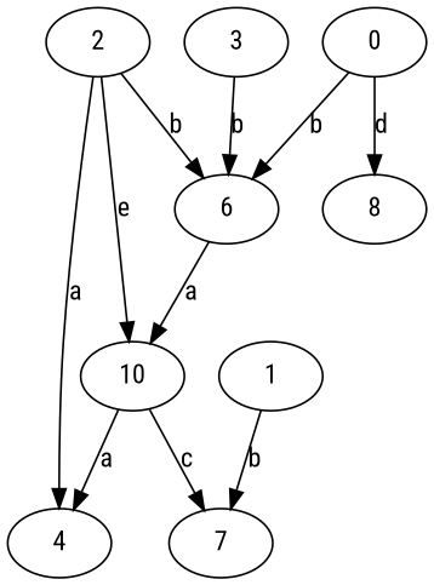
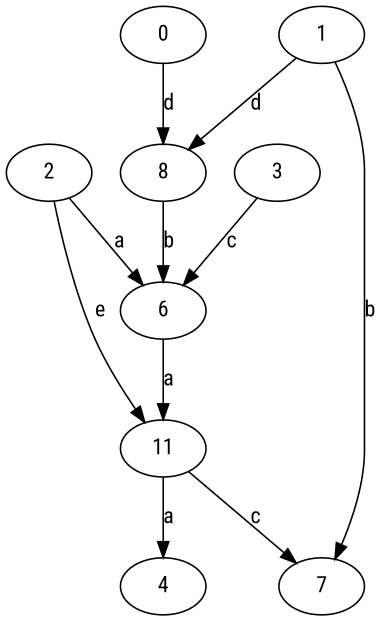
  strict digraph {
    fontname="Roboto Condensed"
    node [fontname="Roboto Condensed"]
    edge [fontname="Roboto Condensed"]
    2
    4
    6
-   10
+   10 [label=11]
    7
    3
    0
    8
    1
-   2 -> 4 [label=a]
-   2 -> 6 [label=b]
+   2 -> 6 [label=a]
    2 -> 10 [label=e]
    6 -> 10 [label=a]
    10 -> 4 [label=a]
    10 -> 7 [label=c]
-   3 -> 6 [label=b]
-   0 -> 6 [label=b]
+   3 -> 6 [label=c]
+   8 -> 6 [label=b]
    0 -> 8 [label=d]
    1 -> 7 [label=b]
+   1 -> 8 [label=d]
  }
